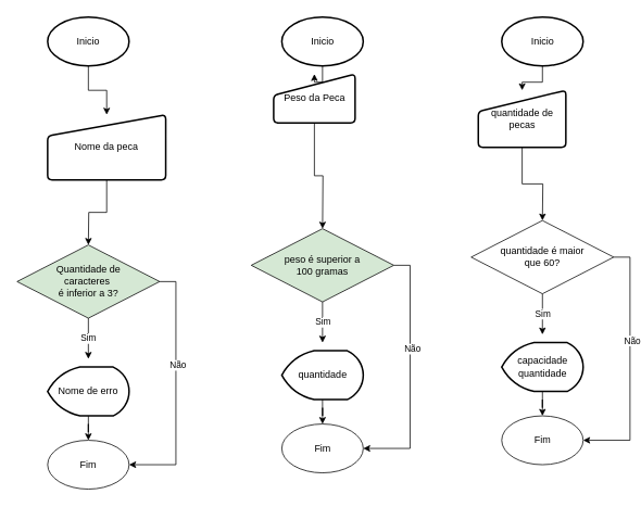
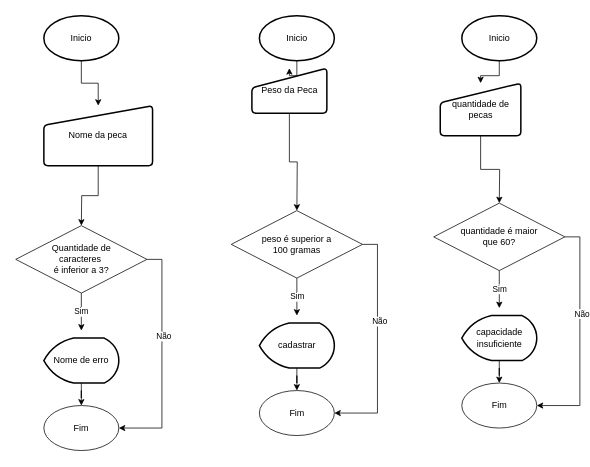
  <mxCell id="0" />
  <mxCell id="1" parent="0" />
  <mxCell id="2" style="edgeStyle=orthogonalEdgeStyle;rounded=0;orthogonalLoop=1;jettySize=auto;html=1;" edge="1" parent="1" source="3" target="5"><mxGeometry relative="1" as="geometry"><mxPoint x="108" y="170" as="targetPoint" /></mxGeometry></mxCell>
  <mxCell id="3" value="Inicio" style="strokeWidth=2;html=1;shape=mxgraph.flowchart.start_1;whiteSpace=wrap;" vertex="1" parent="1"><mxGeometry x="58" y="20" width="100" height="60" as="geometry" /></mxCell>
  <mxCell id="4" style="edgeStyle=orthogonalEdgeStyle;rounded=0;orthogonalLoop=1;jettySize=auto;html=1;" edge="1" parent="1" source="5"><mxGeometry relative="1" as="geometry"><mxPoint x="108" y="300" as="targetPoint" /></mxGeometry></mxCell>
  <mxCell id="5" value="Nome da peca" style="html=1;strokeWidth=2;shape=manualInput;whiteSpace=wrap;rounded=1;size=26;arcSize=11;" vertex="1" parent="1"><mxGeometry x="58" y="140" width="145" height="80" as="geometry" /></mxCell>
  <mxCell id="6" value="Sim" style="edgeStyle=orthogonalEdgeStyle;rounded=0;orthogonalLoop=1;jettySize=auto;html=1;" edge="1" parent="1" source="9"><mxGeometry relative="1" as="geometry"><mxPoint x="108" y="440" as="targetPoint" /></mxGeometry></mxCell>
  <mxCell id="7" style="edgeStyle=orthogonalEdgeStyle;rounded=0;orthogonalLoop=1;jettySize=auto;html=1;exitX=1;exitY=0.5;exitDx=0;exitDy=0;entryX=1;entryY=0.5;entryDx=0;entryDy=0;" edge="1" parent="1" source="9" target="12"><mxGeometry relative="1" as="geometry" /></mxCell>
  <mxCell id="8" value="Não" style="edgeLabel;html=1;align=center;verticalAlign=middle;resizable=0;points=[];" vertex="1" connectable="0" parent="7"><mxGeometry x="-0.193" y="2" relative="1" as="geometry"><mxPoint as="offset" /></mxGeometry></mxCell>
- <mxCell id="9" value="Quantidade de &lt;br&gt;caracteres&amp;nbsp;&lt;br&gt;é inferior a 3?&lt;br&gt;" style="rhombus;whiteSpace=wrap;html=1;fillColor=#d5e8d4;" vertex="1" parent="1"><mxGeometry x="20.5" y="300" width="175" height="90" as="geometry" /></mxCell>
+ <mxCell id="9" value="Quantidade de &lt;br&gt;caracteres&amp;nbsp;&lt;br&gt;é inferior a 3?&lt;br&gt;" style="rhombus;whiteSpace=wrap;html=1;" vertex="1" parent="1"><mxGeometry x="20.5" y="300" width="175" height="90" as="geometry" /></mxCell>
  <mxCell id="10" style="edgeStyle=orthogonalEdgeStyle;rounded=0;orthogonalLoop=1;jettySize=auto;html=1;" edge="1" parent="1" source="11" target="12"><mxGeometry relative="1" as="geometry"><mxPoint x="108" y="560" as="targetPoint" /></mxGeometry></mxCell>
  <mxCell id="11" value="Nome de erro" style="strokeWidth=2;html=1;shape=mxgraph.flowchart.display;whiteSpace=wrap;" vertex="1" parent="1"><mxGeometry x="58" y="450" width="100" height="60" as="geometry" /></mxCell>
  <mxCell id="12" value="Fim" style="ellipse;whiteSpace=wrap;html=1;" vertex="1" parent="1"><mxGeometry x="58" y="540" width="100" height="60" as="geometry" /></mxCell>
  <mxCell id="13" style="edgeStyle=orthogonalEdgeStyle;rounded=0;orthogonalLoop=1;jettySize=auto;html=1;" edge="1" source="14" target="16" parent="1"><mxGeometry relative="1" as="geometry"><mxPoint x="395.5" y="150" as="targetPoint" /></mxGeometry></mxCell>
  <mxCell id="14" value="Inicio" style="strokeWidth=2;html=1;shape=mxgraph.flowchart.start_1;whiteSpace=wrap;" vertex="1" parent="1"><mxGeometry x="345.5" y="20" width="100" height="60" as="geometry" /></mxCell>
  <mxCell id="15" style="edgeStyle=orthogonalEdgeStyle;rounded=0;orthogonalLoop=1;jettySize=auto;html=1;" edge="1" source="16" parent="1"><mxGeometry relative="1" as="geometry"><mxPoint x="395.5" y="280" as="targetPoint" /></mxGeometry></mxCell>
  <mxCell id="16" value="Peso da Peca" style="html=1;strokeWidth=2;shape=manualInput;whiteSpace=wrap;rounded=1;size=26;arcSize=11;" vertex="1" parent="1"><mxGeometry x="335.5" y="90" width="100" height="60" as="geometry" /></mxCell>
  <mxCell id="17" value="Sim" style="edgeStyle=orthogonalEdgeStyle;rounded=0;orthogonalLoop=1;jettySize=auto;html=1;" edge="1" source="20" parent="1"><mxGeometry relative="1" as="geometry"><mxPoint x="395.5" y="420" as="targetPoint" /></mxGeometry></mxCell>
  <mxCell id="18" style="edgeStyle=orthogonalEdgeStyle;rounded=0;orthogonalLoop=1;jettySize=auto;html=1;exitX=1;exitY=0.5;exitDx=0;exitDy=0;entryX=1;entryY=0.5;entryDx=0;entryDy=0;" edge="1" source="20" target="23" parent="1"><mxGeometry relative="1" as="geometry" /></mxCell>
  <mxCell id="19" value="Não" style="edgeLabel;html=1;align=center;verticalAlign=middle;resizable=0;points=[];" vertex="1" connectable="0" parent="18"><mxGeometry x="-0.193" y="2" relative="1" as="geometry"><mxPoint as="offset" /></mxGeometry></mxCell>
- <mxCell id="20" value="peso é superior a &lt;br&gt;100 gramas" style="rhombus;whiteSpace=wrap;html=1;fillColor=#d5e8d4;" vertex="1" parent="1"><mxGeometry x="308" y="280" width="175" height="90" as="geometry" /></mxCell>
+ <mxCell id="20" value="peso é superior a &lt;br&gt;100 gramas" style="rhombus;whiteSpace=wrap;html=1;" vertex="1" parent="1"><mxGeometry x="308" y="280" width="175" height="90" as="geometry" /></mxCell>
  <mxCell id="21" style="edgeStyle=orthogonalEdgeStyle;rounded=0;orthogonalLoop=1;jettySize=auto;html=1;" edge="1" source="22" target="23" parent="1"><mxGeometry relative="1" as="geometry"><mxPoint x="395.5" y="540" as="targetPoint" /></mxGeometry></mxCell>
- <mxCell id="22" value="quantidade" style="strokeWidth=2;html=1;shape=mxgraph.flowchart.display;whiteSpace=wrap;" vertex="1" parent="1"><mxGeometry x="345.5" y="430" width="100" height="60" as="geometry" /></mxCell>
+ <mxCell id="22" value="cadastrar" style="strokeWidth=2;html=1;shape=mxgraph.flowchart.display;whiteSpace=wrap;" vertex="1" parent="1"><mxGeometry x="345.5" y="430" width="100" height="60" as="geometry" /></mxCell>
  <mxCell id="23" value="Fim" style="ellipse;whiteSpace=wrap;html=1;" vertex="1" parent="1"><mxGeometry x="345.5" y="520" width="100" height="60" as="geometry" /></mxCell>
  <mxCell id="24" style="edgeStyle=orthogonalEdgeStyle;rounded=0;orthogonalLoop=1;jettySize=auto;html=1;" edge="1" source="25" target="27" parent="1"><mxGeometry relative="1" as="geometry"><mxPoint x="665.5" y="140" as="targetPoint" /></mxGeometry></mxCell>
  <mxCell id="25" value="Inicio" style="strokeWidth=2;html=1;shape=mxgraph.flowchart.start_1;whiteSpace=wrap;" vertex="1" parent="1"><mxGeometry x="615.5" y="20" width="100" height="60" as="geometry" /></mxCell>
  <mxCell id="26" style="edgeStyle=orthogonalEdgeStyle;rounded=0;orthogonalLoop=1;jettySize=auto;html=1;" edge="1" source="27" parent="1"><mxGeometry relative="1" as="geometry"><mxPoint x="665.5" y="270" as="targetPoint" /></mxGeometry></mxCell>
  <mxCell id="27" value="quantidade de pecas" style="html=1;strokeWidth=2;shape=manualInput;whiteSpace=wrap;rounded=1;size=26;arcSize=11;" vertex="1" parent="1"><mxGeometry x="586.75" y="110" width="107.5" height="70" as="geometry" /></mxCell>
  <mxCell id="28" value="Sim" style="edgeStyle=orthogonalEdgeStyle;rounded=0;orthogonalLoop=1;jettySize=auto;html=1;" edge="1" source="31" parent="1"><mxGeometry relative="1" as="geometry"><mxPoint x="665.5" y="410" as="targetPoint" /></mxGeometry></mxCell>
  <mxCell id="29" style="edgeStyle=orthogonalEdgeStyle;rounded=0;orthogonalLoop=1;jettySize=auto;html=1;exitX=1;exitY=0.5;exitDx=0;exitDy=0;entryX=1;entryY=0.5;entryDx=0;entryDy=0;" edge="1" source="31" target="34" parent="1"><mxGeometry relative="1" as="geometry" /></mxCell>
  <mxCell id="30" value="Não" style="edgeLabel;html=1;align=center;verticalAlign=middle;resizable=0;points=[];" vertex="1" connectable="0" parent="29"><mxGeometry x="-0.193" y="2" relative="1" as="geometry"><mxPoint as="offset" /></mxGeometry></mxCell>
  <mxCell id="31" value="quantidade é maior &lt;br&gt;que 60?" style="rhombus;whiteSpace=wrap;html=1;" vertex="1" parent="1"><mxGeometry x="578" y="270" width="175" height="90" as="geometry" /></mxCell>
  <mxCell id="32" style="edgeStyle=orthogonalEdgeStyle;rounded=0;orthogonalLoop=1;jettySize=auto;html=1;" edge="1" source="33" target="34" parent="1"><mxGeometry relative="1" as="geometry"><mxPoint x="665.5" y="530" as="targetPoint" /></mxGeometry></mxCell>
- <mxCell id="33" value="capacidade quantidade" style="strokeWidth=2;html=1;shape=mxgraph.flowchart.display;whiteSpace=wrap;" vertex="1" parent="1"><mxGeometry x="615.5" y="420" width="100" height="60" as="geometry" /></mxCell>
+ <mxCell id="33" value="capacidade insuficiente" style="strokeWidth=2;html=1;shape=mxgraph.flowchart.display;whiteSpace=wrap;" vertex="1" parent="1"><mxGeometry x="615.5" y="420" width="100" height="60" as="geometry" /></mxCell>
  <mxCell id="34" value="Fim" style="ellipse;whiteSpace=wrap;html=1;" vertex="1" parent="1"><mxGeometry x="615.5" y="510" width="100" height="60" as="geometry" /></mxCell>
